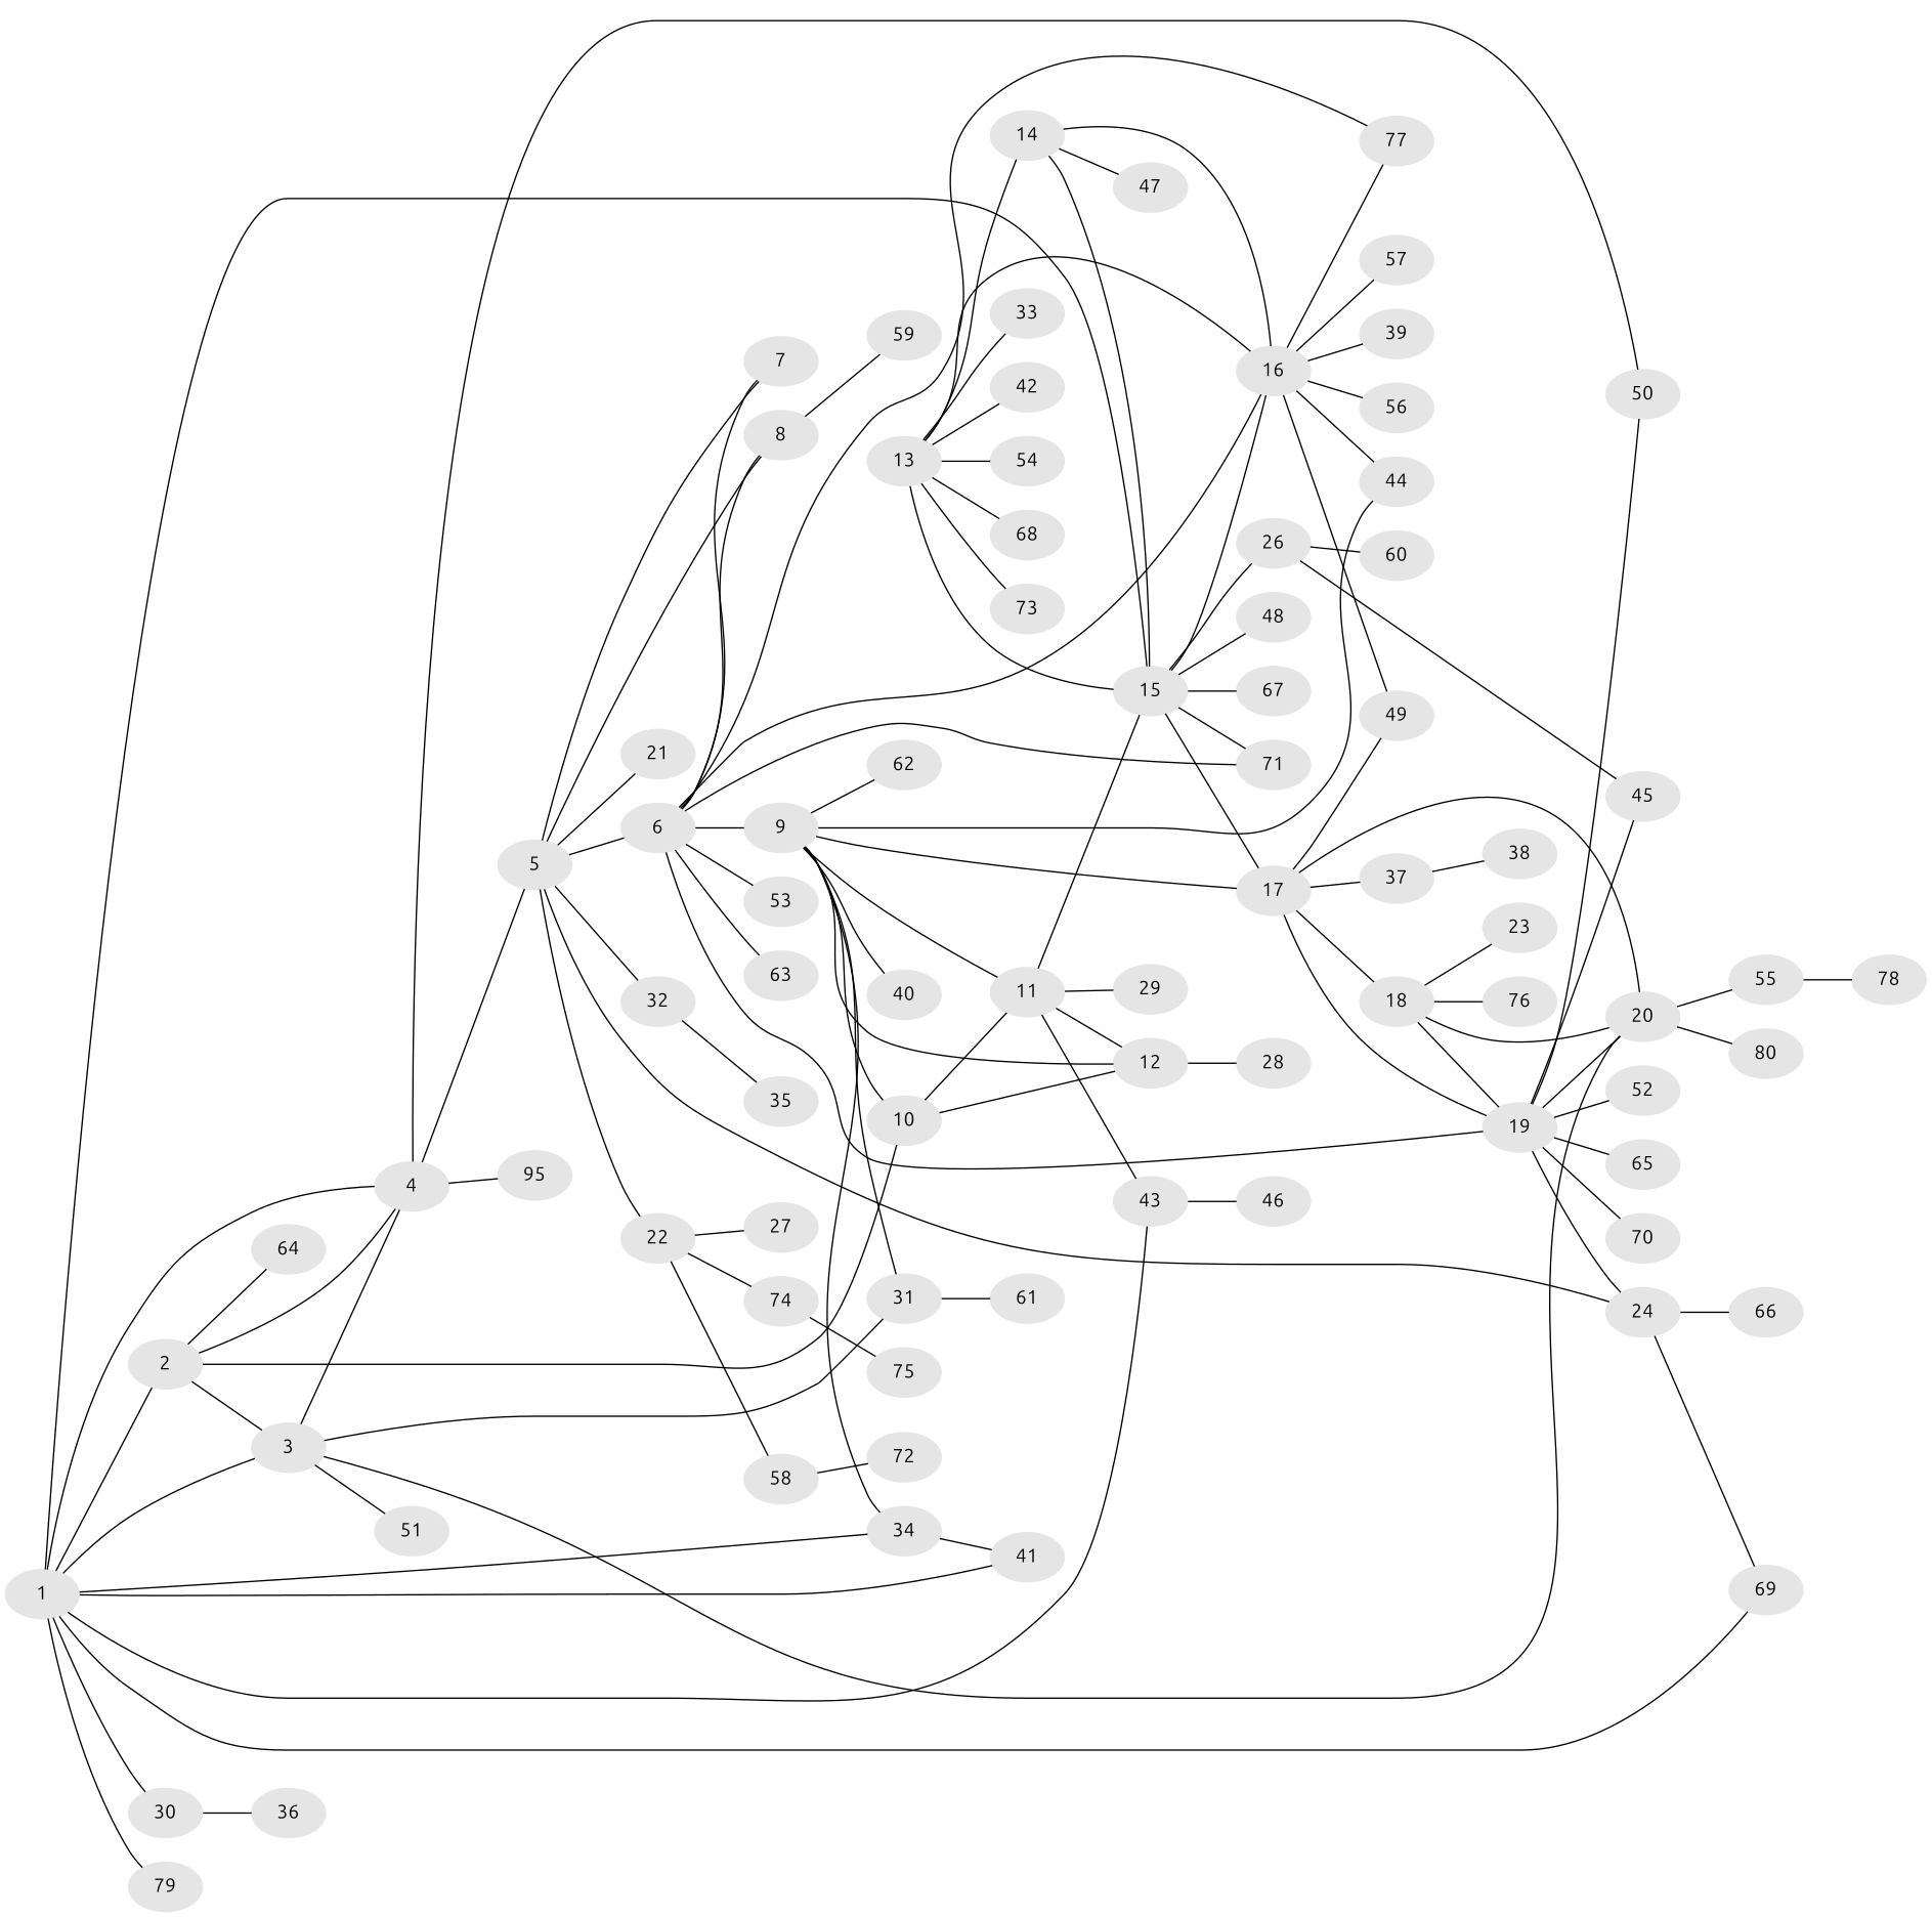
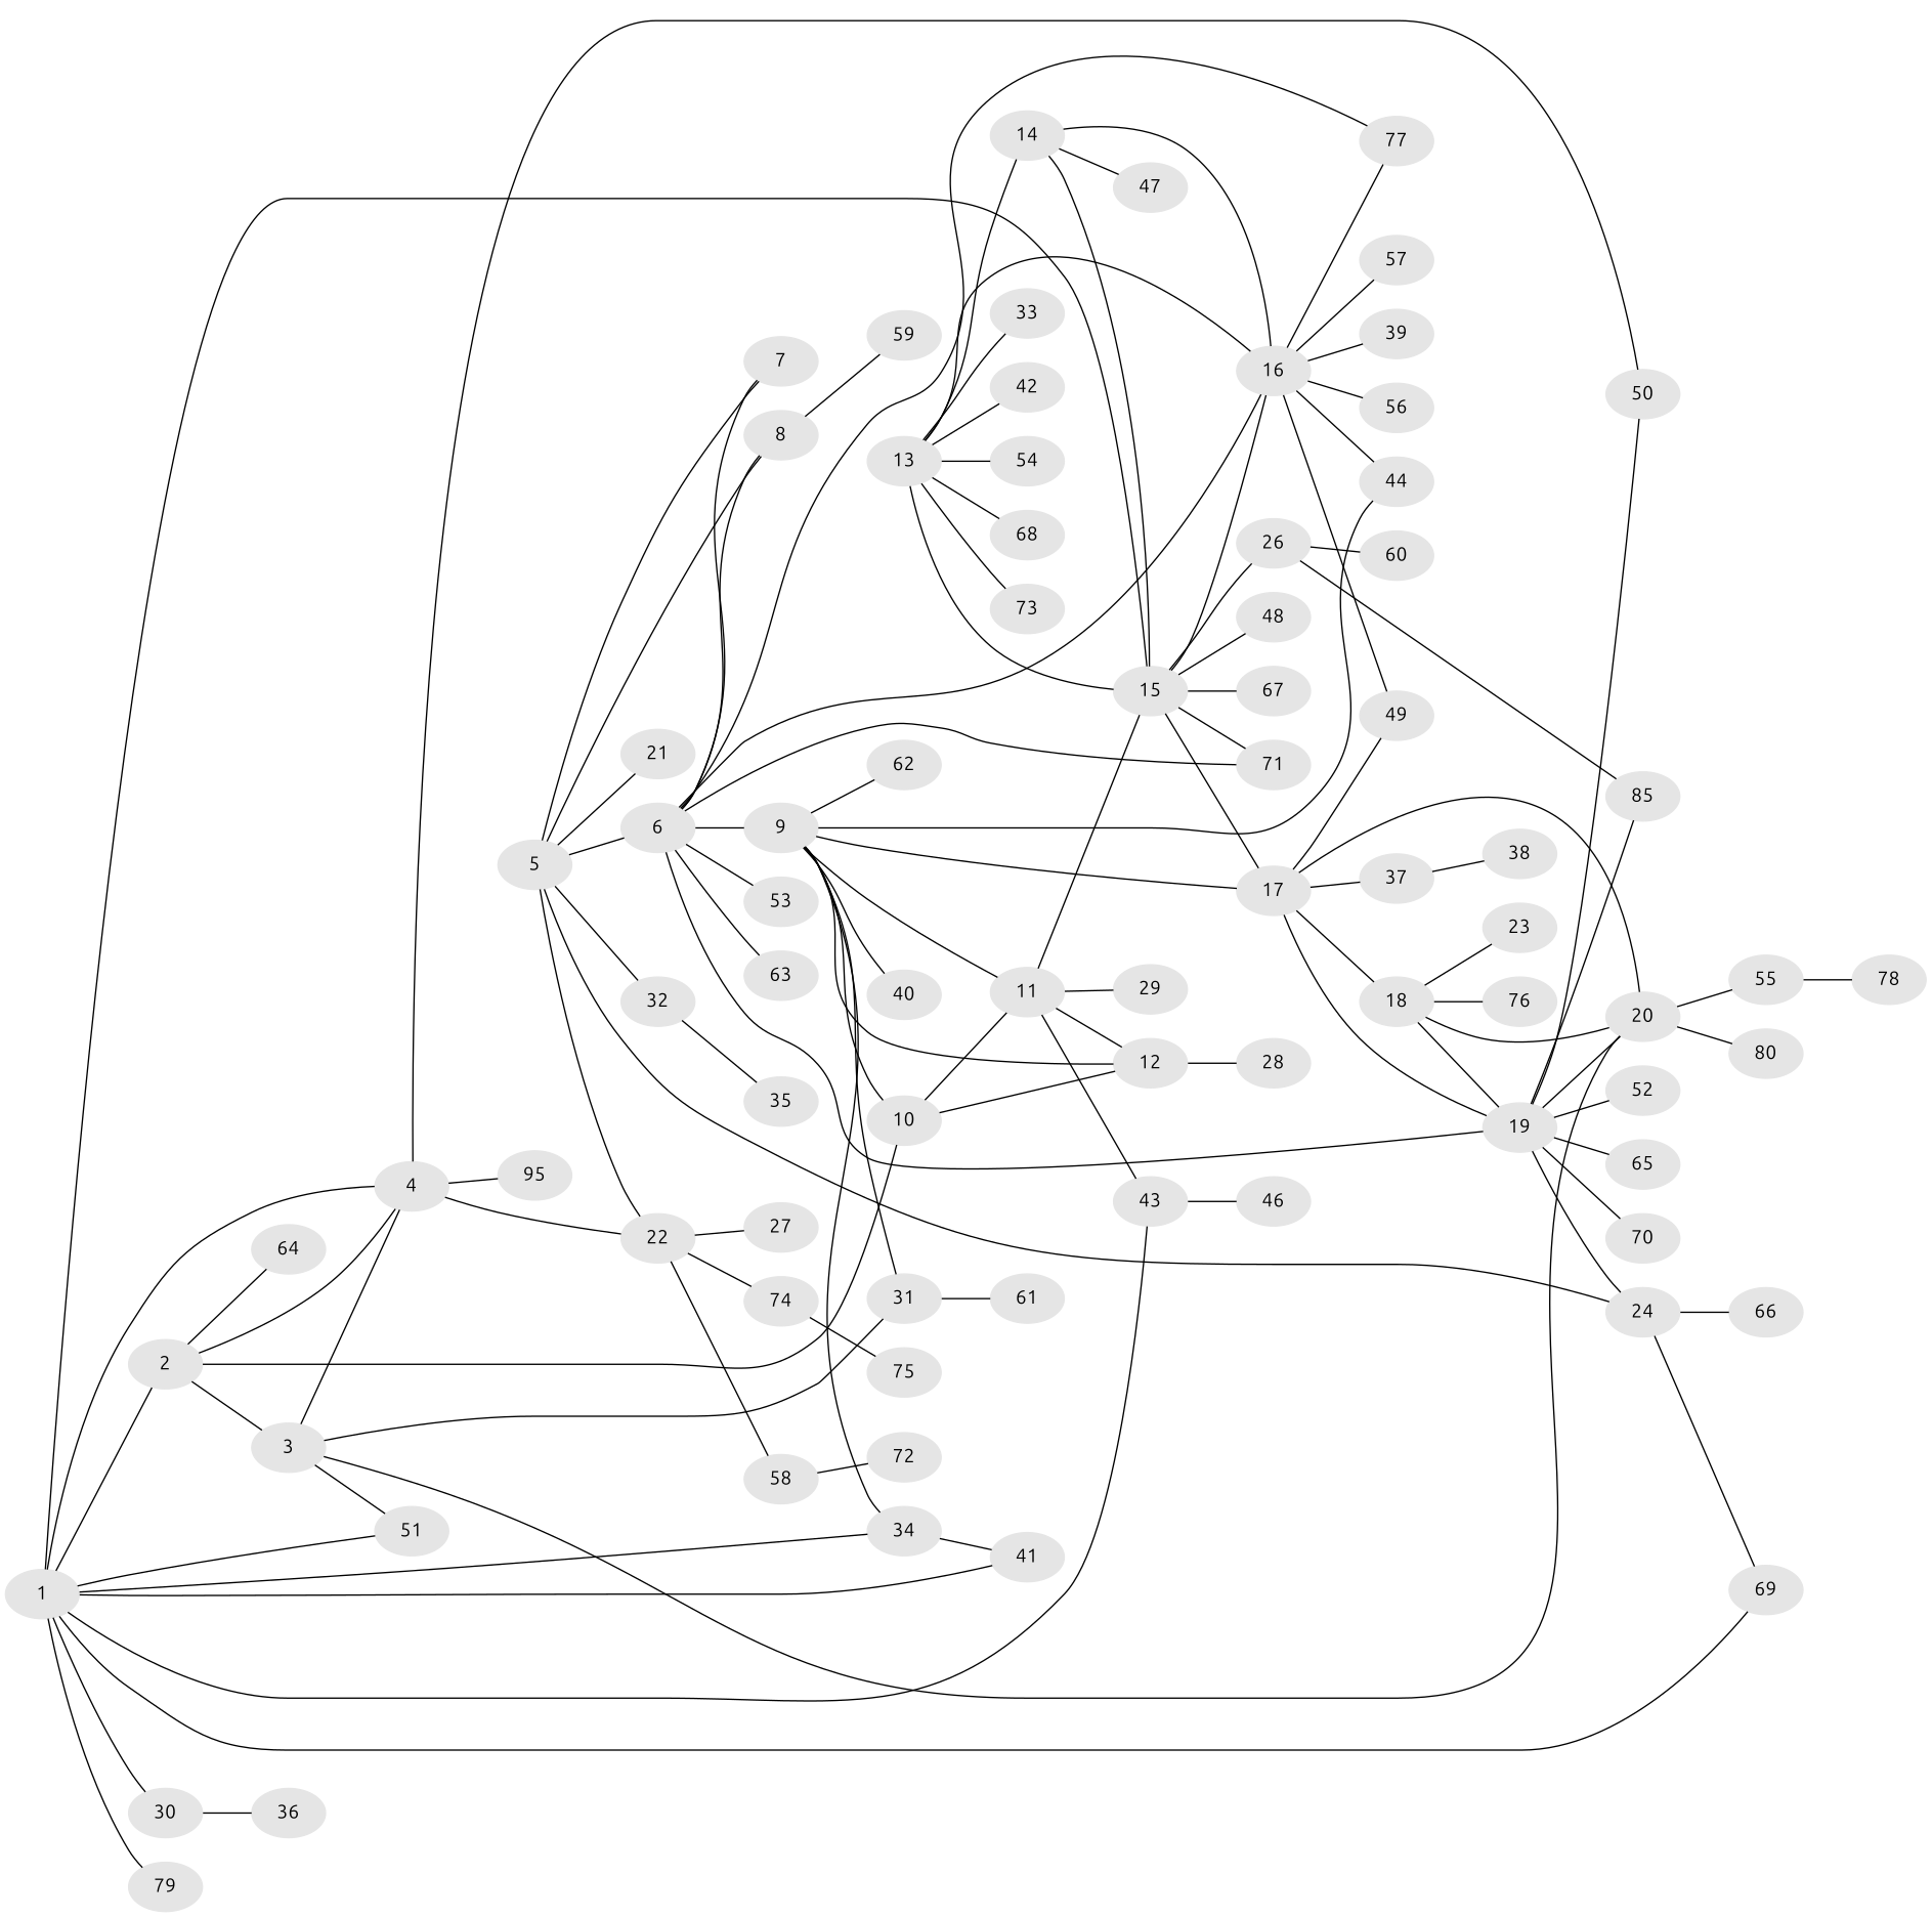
  graph {
    fontname=Ubuntu
    rankdir=LR
    node [color=gray90 fontname=Ubuntu style=filled]
    edge [fontname=Ubuntu]
    1
    2
    3
    4
    15
    30
    34
    41
    43
    69
    79
    10
    64
    20
    31
    51
    5
    n18 [label=95]
    50
    16
    71
    17
    26
    48
    67
    36
    46
    11
    12
    55
    80
    61
    6
    7
    8
    21
    22
    24
    32
    9
    19
    53
    63
    77
    59
    27
    58
    74
    66
    35
    40
    44
    62
    39
    49
    56
    57
-   45
+   45 [label=85]
    52
    65
    70
    29
    28
    18
    37
    13
    14
    33
    42
    54
    68
    73
    47
    60
    23
    76
    38
    78
    72
    75
    1 -- 2
-   1 -- 3
+   1 -- 51
    1 -- 4
    1 -- 15
    1 -- 30
    1 -- 34
    1 -- 41
    1 -- 43
    1 -- 69
    1 -- 79
    2 -- 3
    2 -- 4
    2 -- 10
    2 -- 64
    3 -- 4
    3 -- 20
    3 -- 31
    3 -- 51
-   4 -- 5
+   4 -- 22
    4 -- n18
    4 -- 50
    15 -- 16
    15 -- 71
    15 -- 17
    15 -- 26
    15 -- 48
    15 -- 67
    30 -- 36
    34 -- 41
    43 -- 46
    10 -- 11
    10 -- 12
    20 -- 55
    20 -- 80
    31 -- 61
    5 -- 6
    5 -- 7
    5 -- 8
    5 -- 21
    5 -- 22
    5 -- 24
    5 -- 32
    16 -- 77
    16 -- 44
    16 -- 39
    16 -- 49
    16 -- 56
    16 -- 57
    17 -- 20
    17 -- 19
    17 -- 49
    17 -- 18
    17 -- 37
    26 -- 45
    26 -- 60
    11 -- 15
    11 -- 43
    11 -- 12
    11 -- 29
    12 -- 28
    55 -- 78
    6 -- 16
    6 -- 71
    6 -- 7
    6 -- 8
    6 -- 9
    6 -- 19
    6 -- 53
    6 -- 63
    6 -- 77
    8 -- 59
    22 -- 27
    22 -- 58
    22 -- 74
    24 -- 69
    24 -- 66
    32 -- 35
    9 -- 34
    9 -- 10
    9 -- 31
    9 -- 17
    9 -- 11
    9 -- 12
    9 -- 40
    9 -- 44
    9 -- 62
    19 -- 20
    19 -- 50
    19 -- 24
    19 -- 45
    19 -- 52
    19 -- 65
    19 -- 70
    58 -- 72
    74 -- 75
    18 -- 20
    18 -- 19
    18 -- 23
    18 -- 76
    37 -- 38
    13 -- 15
    13 -- 16
    13 -- 14
    13 -- 33
    13 -- 42
    13 -- 54
    13 -- 68
    13 -- 73
    14 -- 15
    14 -- 16
    14 -- 47
  }
